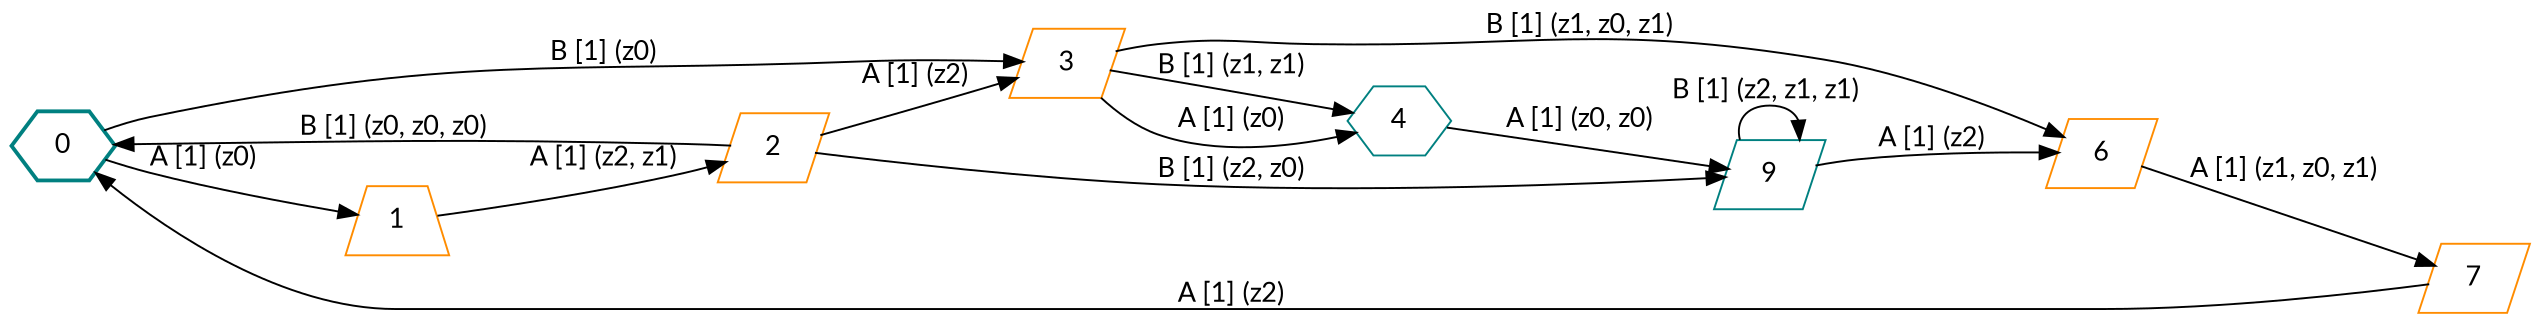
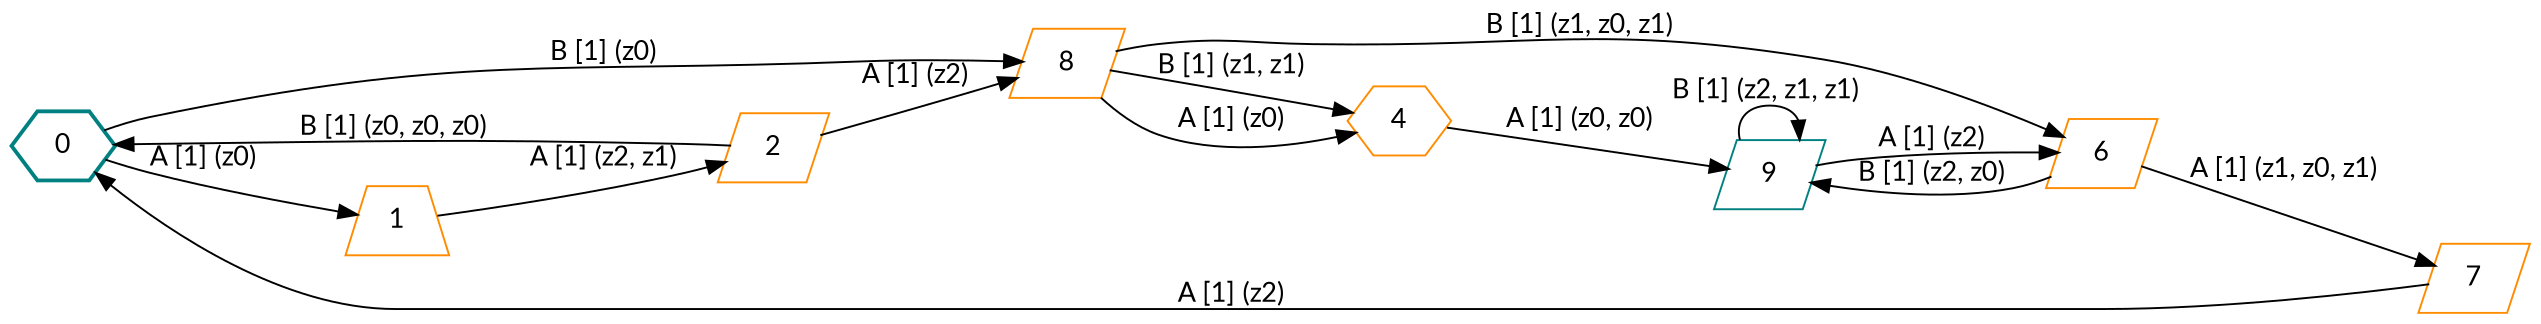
  digraph {
    fontname=Lato
    rankdir=LR
    node [color=darkorange fontname=Lato shape=parallelogram]
    edge [fontname=Lato]
    0 [color=teal shape=hexagon style=bold]
    1 [shape=trapezium]
-   3
+   3 [label=8]
    2
    6
-   4 [color=teal shape=hexagon]
+   4 [shape=hexagon]
    n7 [color=teal label=9]
    7
    0 -> 1 [label="A [1] (z0) "]
    0 -> 3 [label="B [1] (z0) "]
    1 -> 2 [label="A [1] (z2, z1) "]
    3 -> 6 [label="B [1] (z1, z0, z1) "]
    3 -> 4 [label="A [1] (z0) "]
    3 -> 4 [label="B [1] (z1, z1) "]
    2 -> 0 [label="B [1] (z0, z0, z0) "]
    2 -> 3 [label="A [1] (z2) "]
-   2 -> n7 [label="B [1] (z2, z0) "]
+   6 -> n7 [label="B [1] (z2, z0) "]
    6 -> 7 [label="A [1] (z1, z0, z1) "]
    4 -> n7 [label="A [1] (z0, z0) "]
    n7 -> 6 [label="A [1] (z2) "]
    n7 -> n7 [label="B [1] (z2, z1, z1) "]
    7 -> 0 [label="A [1] (z2) "]
  }
